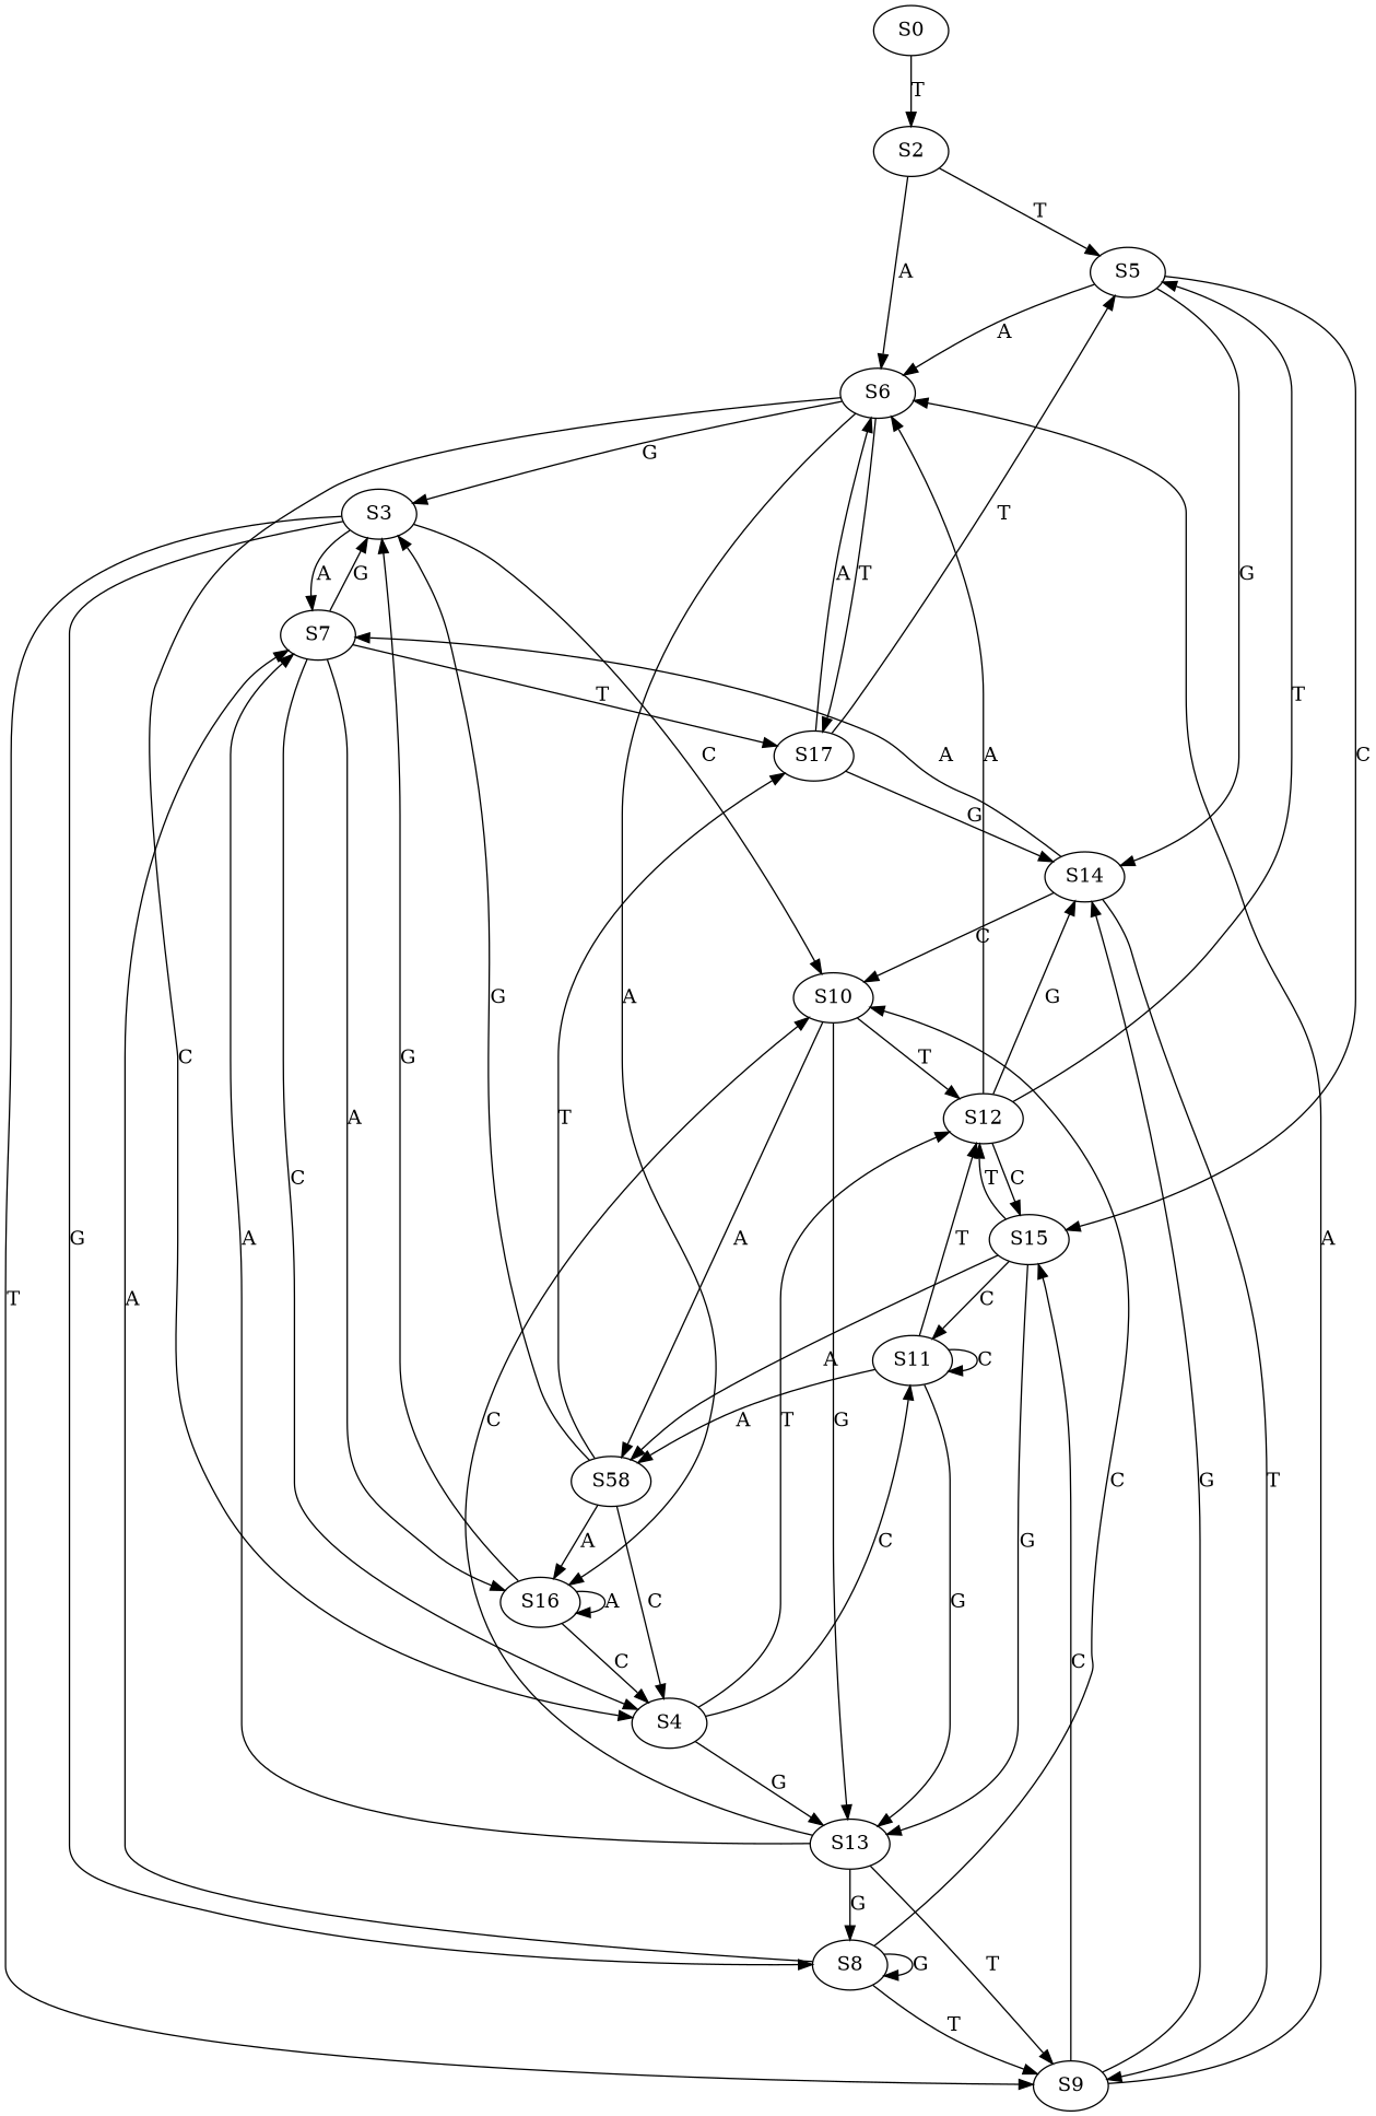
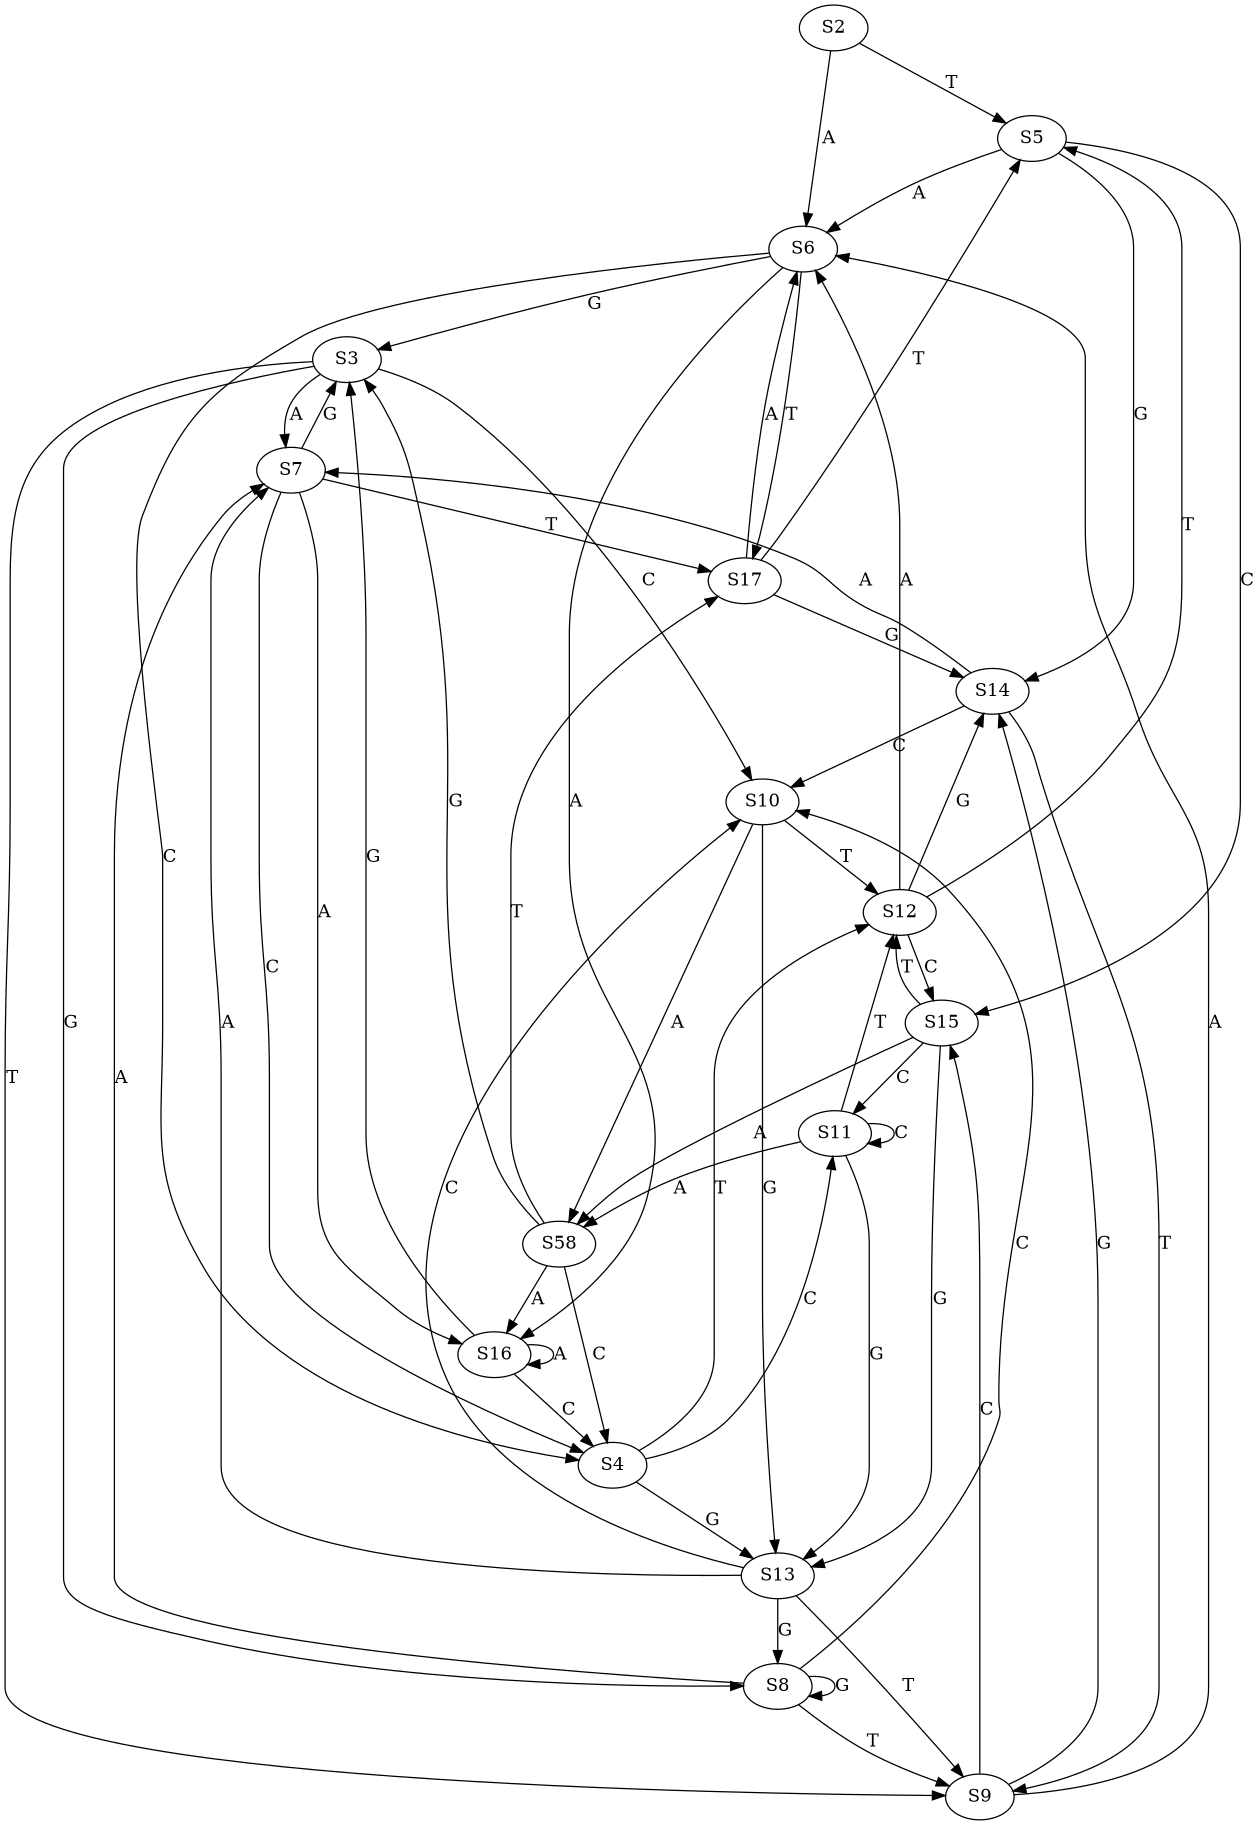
  strict digraph {
-   S0
    S2
    S5
    S6
    S3
    S7
    S8
    S9
    S10
    S4
    S11
    S12
    S13
    S14
    S15
    S16
    S17
    n18 [label=S58]
-   S0 -> S2 [label=T]
    S2 -> S5 [label=T]
    S2 -> S6 [label=A]
    S5 -> S6 [label=A]
    S5 -> S14 [label=G]
    S5 -> S15 [label=C]
    S6 -> S3 [label=G]
    S6 -> S4 [label=C]
    S6 -> S16 [label=A]
    S6 -> S17 [label=T]
    S3 -> S7 [label=A]
    S3 -> S8 [label=G]
    S3 -> S9 [label=T]
    S3 -> S10 [label=C]
    S7 -> S3 [label=G]
    S7 -> S4 [label=C]
    S7 -> S16 [label=A]
    S7 -> S17 [label=T]
    S8 -> S7 [label=A]
    S8 -> S8 [label=G]
    S8 -> S9 [label=T]
    S8 -> S10 [label=C]
    S9 -> S6 [label=A]
    S9 -> S14 [label=G]
    S9 -> S15 [label=C]
    S10 -> S12 [label=T]
    S10 -> S13 [label=G]
    S10 -> n18 [label=A]
    S4 -> S11 [label=C]
    S4 -> S12 [label=T]
    S4 -> S13 [label=G]
    S11 -> S11 [label=C]
    S11 -> S12 [label=T]
    S11 -> S13 [label=G]
    S11 -> n18 [label=A]
    S12 -> S5 [label=T]
    S12 -> S6 [label=A]
    S12 -> S14 [label=G]
    S12 -> S15 [label=C]
    S13 -> S7 [label=A]
    S13 -> S8 [label=G]
    S13 -> S9 [label=T]
    S13 -> S10 [label=C]
    S14 -> S7 [label=A]
    S14 -> S9 [label=T]
    S14 -> S10 [label=C]
    S15 -> S11 [label=C]
    S15 -> S12 [label=T]
    S15 -> S13 [label=G]
    S15 -> n18 [label=A]
    S16 -> S3 [label=G]
    S16 -> S4 [label=C]
    S16 -> S16 [label=A]
    S17 -> S5 [label=T]
    S17 -> S6 [label=A]
    S17 -> S14 [label=G]
    n18 -> S3 [label=G]
    n18 -> S4 [label=C]
    n18 -> S16 [label=A]
    n18 -> S17 [label=T]
  }
